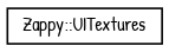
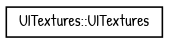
  digraph {
    rankdir=TB
    fontname="Patrick Hand"
-   n1 [color=black fillcolor=white fontname="Patrick Hand" fontsize=10 height=0.2 label="Zappy::UITextures" shape=record style=filled width=0.4]
+   n1 [color=black fillcolor=white fontname="Patrick Hand" fontsize=10 height=0.2 label="UITextures::UITextures" shape=record style=filled width=0.4]
  }
